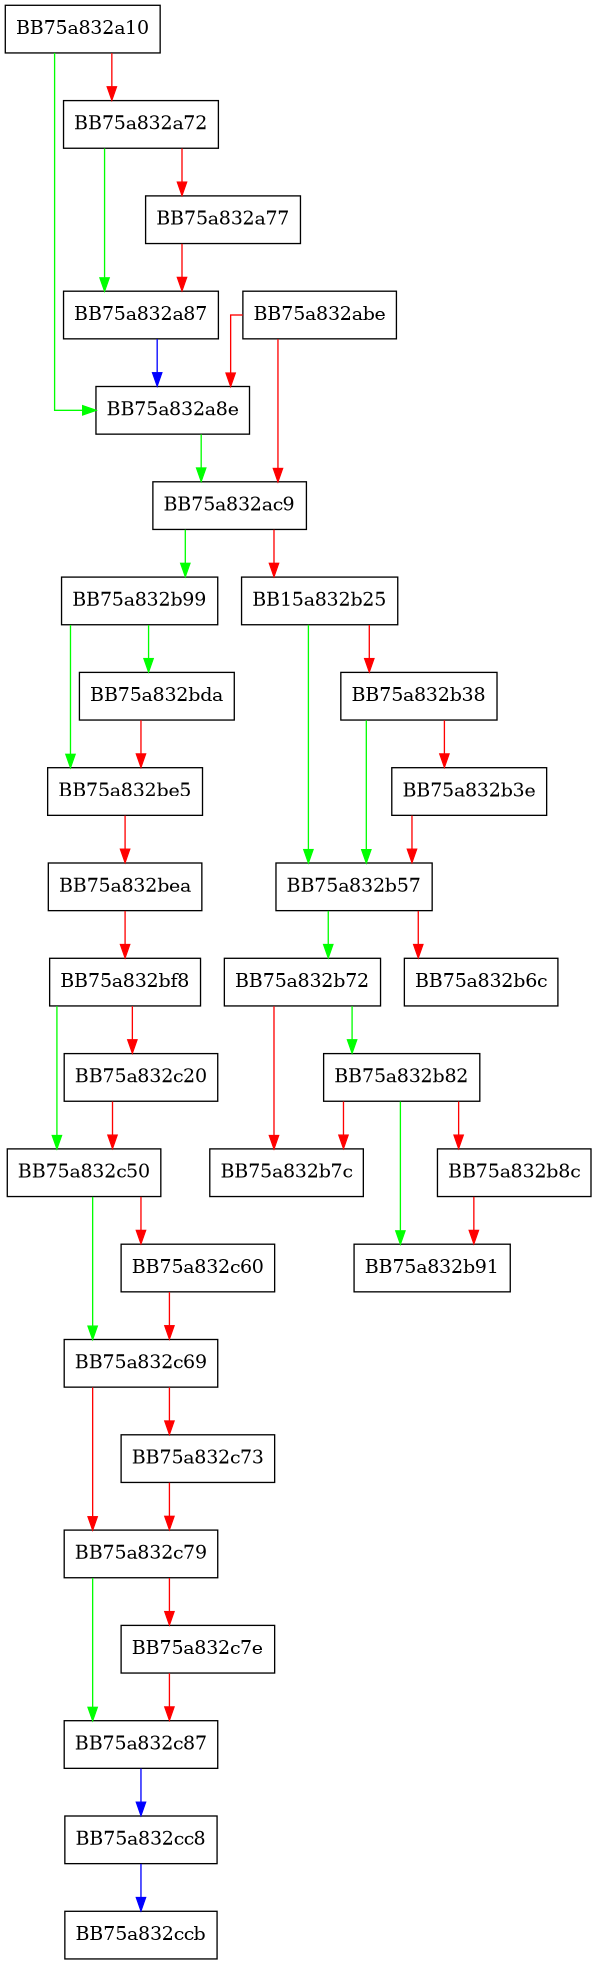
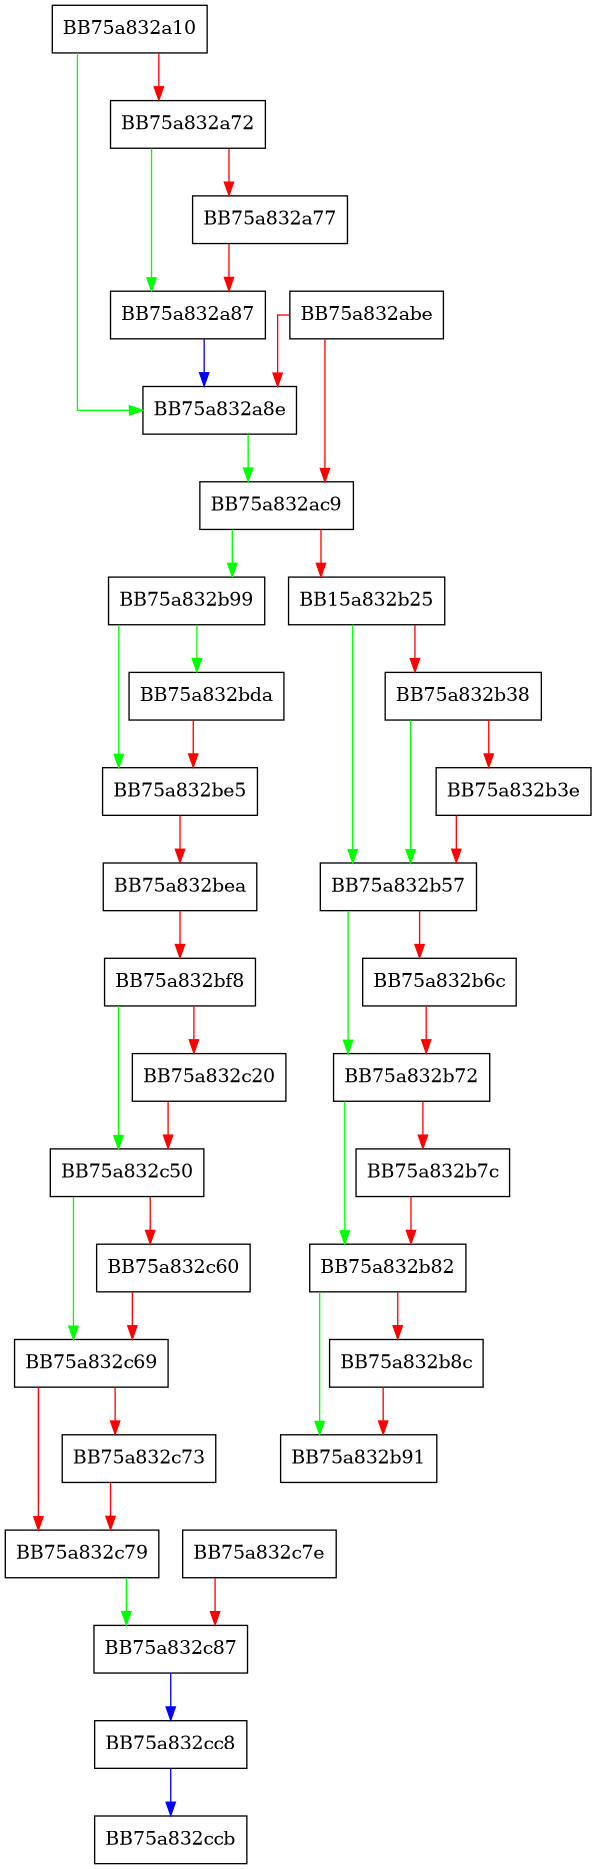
  digraph {
    splines=ortho
    node [shape=box]
    edge [color=red]
    BB75a832a10
    BB75a832a8e
    BB75a832a72
    BB75a832ac9
    BB75a832a87
    BB75a832a77
    BB75a832b99
    n8 [label=BB15a832b25]
    BB75a832abe
    BB75a832be5
    BB75a832bda
    BB75a832b57
    BB75a832b38
    BB75a832bea
    BB75a832b72
    BB75a832b6c
    BB75a832b3e
    BB75a832b82
    BB75a832b7c
    BB75a832b91
    BB75a832b8c
    BB75a832bf8
    BB75a832c50
    BB75a832c20
    BB75a832c69
    BB75a832c60
    BB75a832c79
    BB75a832c73
    BB75a832c87
    BB75a832c7e
    BB75a832cc8
    BB75a832ccb
    BB75a832a10 -> BB75a832a8e [color=green]
    BB75a832a10 -> BB75a832a72
    BB75a832a8e -> BB75a832ac9 [color=green]
    BB75a832a72 -> BB75a832a87 [color=green]
    BB75a832a72 -> BB75a832a77
    BB75a832ac9 -> BB75a832b99 [color=green]
    BB75a832ac9 -> n8
    BB75a832a87 -> BB75a832a8e [color=blue]
    BB75a832a77 -> BB75a832a87
    BB75a832b99 -> BB75a832be5 [color=green]
    BB75a832b99 -> BB75a832bda [color=green]
    n8 -> BB75a832b57 [color=green]
    n8 -> BB75a832b38
    BB75a832abe -> BB75a832a8e
    BB75a832abe -> BB75a832ac9
    BB75a832be5 -> BB75a832bea
    BB75a832bda -> BB75a832be5
    BB75a832b57 -> BB75a832b72 [color=green]
    BB75a832b57 -> BB75a832b6c
    BB75a832b38 -> BB75a832b57 [color=green]
    BB75a832b38 -> BB75a832b3e
    BB75a832bea -> BB75a832bf8
    BB75a832b72 -> BB75a832b82 [color=green]
    BB75a832b72 -> BB75a832b7c
+   BB75a832b6c -> BB75a832b72
    BB75a832b3e -> BB75a832b57
    BB75a832b82 -> BB75a832b91 [color=green]
    BB75a832b82 -> BB75a832b8c
-   BB75a832b82 -> BB75a832b7c
+   BB75a832b7c -> BB75a832b82
    BB75a832b8c -> BB75a832b91
    BB75a832bf8 -> BB75a832c50 [color=green]
    BB75a832bf8 -> BB75a832c20
    BB75a832c50 -> BB75a832c69 [color=green]
    BB75a832c50 -> BB75a832c60
    BB75a832c20 -> BB75a832c50
    BB75a832c69 -> BB75a832c79
    BB75a832c69 -> BB75a832c73
    BB75a832c60 -> BB75a832c69
    BB75a832c79 -> BB75a832c87 [color=green]
-   BB75a832c79 -> BB75a832c7e
    BB75a832c73 -> BB75a832c79
    BB75a832c87 -> BB75a832cc8 [color=blue]
    BB75a832c7e -> BB75a832c87
    BB75a832cc8 -> BB75a832ccb [color=blue]
  }
